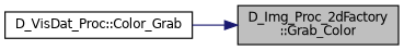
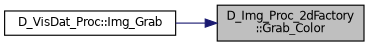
  digraph {
    rankdir=RL
    node [color=black fontname=Helvetica fontsize=10 shape=record style=filled]
    n1 [fillcolor=grey75 fontcolor=black height=0.2 label="D_Img_Proc_2dFactory\l::Grab_Color" width=0.4]
-   n2 [fillcolor=white height=0.2 label="D_VisDat_Proc::Color_Grab" width=0.4]
+   n2 [fillcolor=white height=0.2 label="D_VisDat_Proc::Img_Grab" width=0.4]
    n1 -> n2 [color=midnightblue dir=back fontname=Helvetica fontsize=10 labelfontname=Helvetica labelfontsize=10 style=solid]
  }
